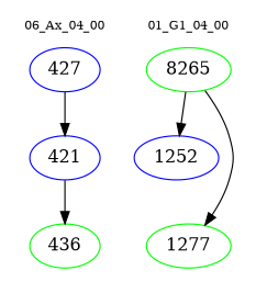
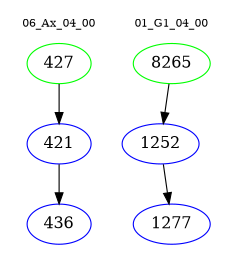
  digraph {
    node [color=green]
    edge [color=black]
-   n1 [color=blue label=427]
+   n1 [label=427]
    n2 [color=blue label=421]
-   n3 [label=436]
+   n3 [color=blue label=436]
    n4 [label=8265]
    n5 [color=blue label=1252]
-   n6 [label=1277]
+   n6 [color=blue label=1277]
    subgraph cluster_1 {
      color=white
      fontsize=10
      label="06_Ax_04_00"
      n1
      n2
      n3
    }
    subgraph cluster_2 {
      color=white
      fontsize=10
      label="01_G1_04_00"
      n4
      n5
      n6
    }
    n1 -> n2
    n2 -> n3
    n4 -> n5
-   n4 -> n6
+   n5 -> n6
  }
